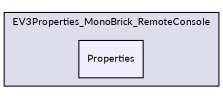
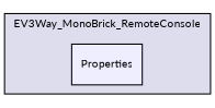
  digraph {
    compound=true
    rankdir=LR
    fontname=Lato
    n1 [fillcolor="#eeeeff" fontname=Lato fontsize=10 label=Properties pencolor=black shape=box style=filled]
    subgraph cluster_1 {
      bgcolor="#ddddee"
      fontsize=10
-     label=EV3Properties_MonoBrick_RemoteConsole
+     label=EV3Way_MonoBrick_RemoteConsole
      pencolor=black
      n1
    }
  }
